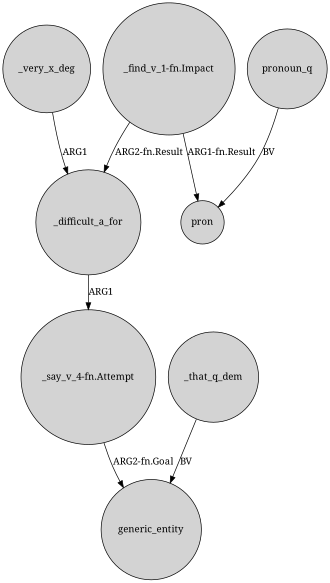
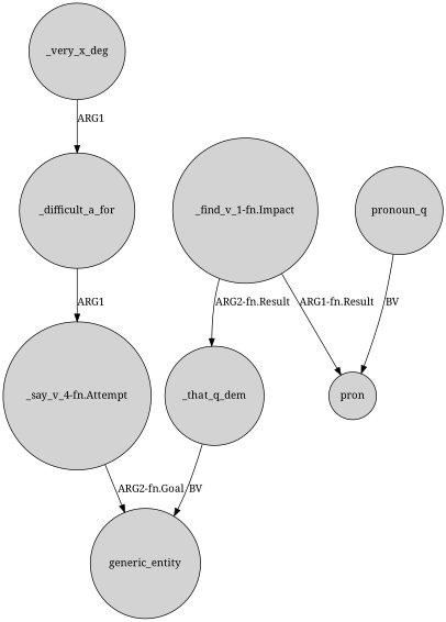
  digraph {
    fontname="Noto Serif"
    node [fontname="Noto Serif" shape=circle style=filled]
    edge [fontname="Noto Serif"]
    _very_x_deg
    _difficult_a_for
    n3 [label="_say_v_4-fn.Attempt"]
    generic_entity
    _that_q_dem
    pronoun_q
    pron
    "_find_v_1-fn.Impact"
    _very_x_deg -> _difficult_a_for [label=ARG1]
    _difficult_a_for -> n3 [label=ARG1]
    n3 -> generic_entity [label="ARG2-fn.Goal"]
    _that_q_dem -> generic_entity [label=BV]
    pronoun_q -> pron [label=BV]
-   "_find_v_1-fn.Impact" -> _difficult_a_for [label="ARG2-fn.Result"]
+   "_find_v_1-fn.Impact" -> _that_q_dem [label="ARG2-fn.Result"]
    "_find_v_1-fn.Impact" -> pron [label="ARG1-fn.Result"]
  }
